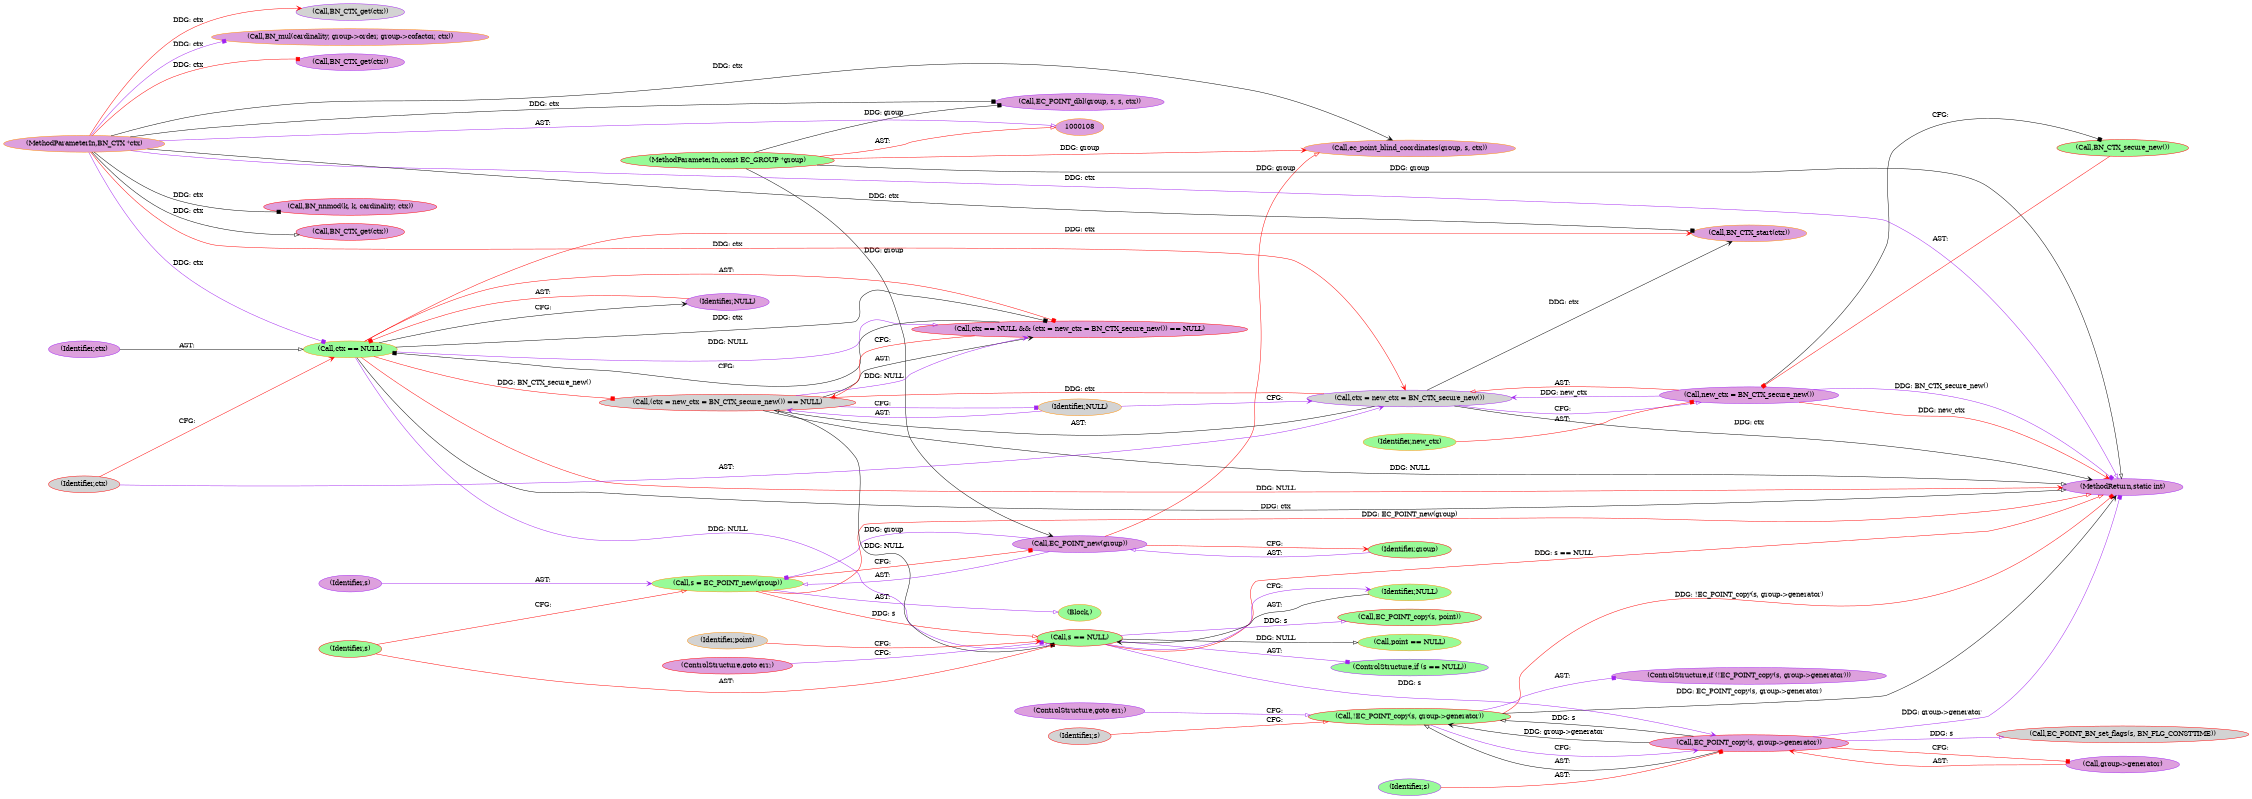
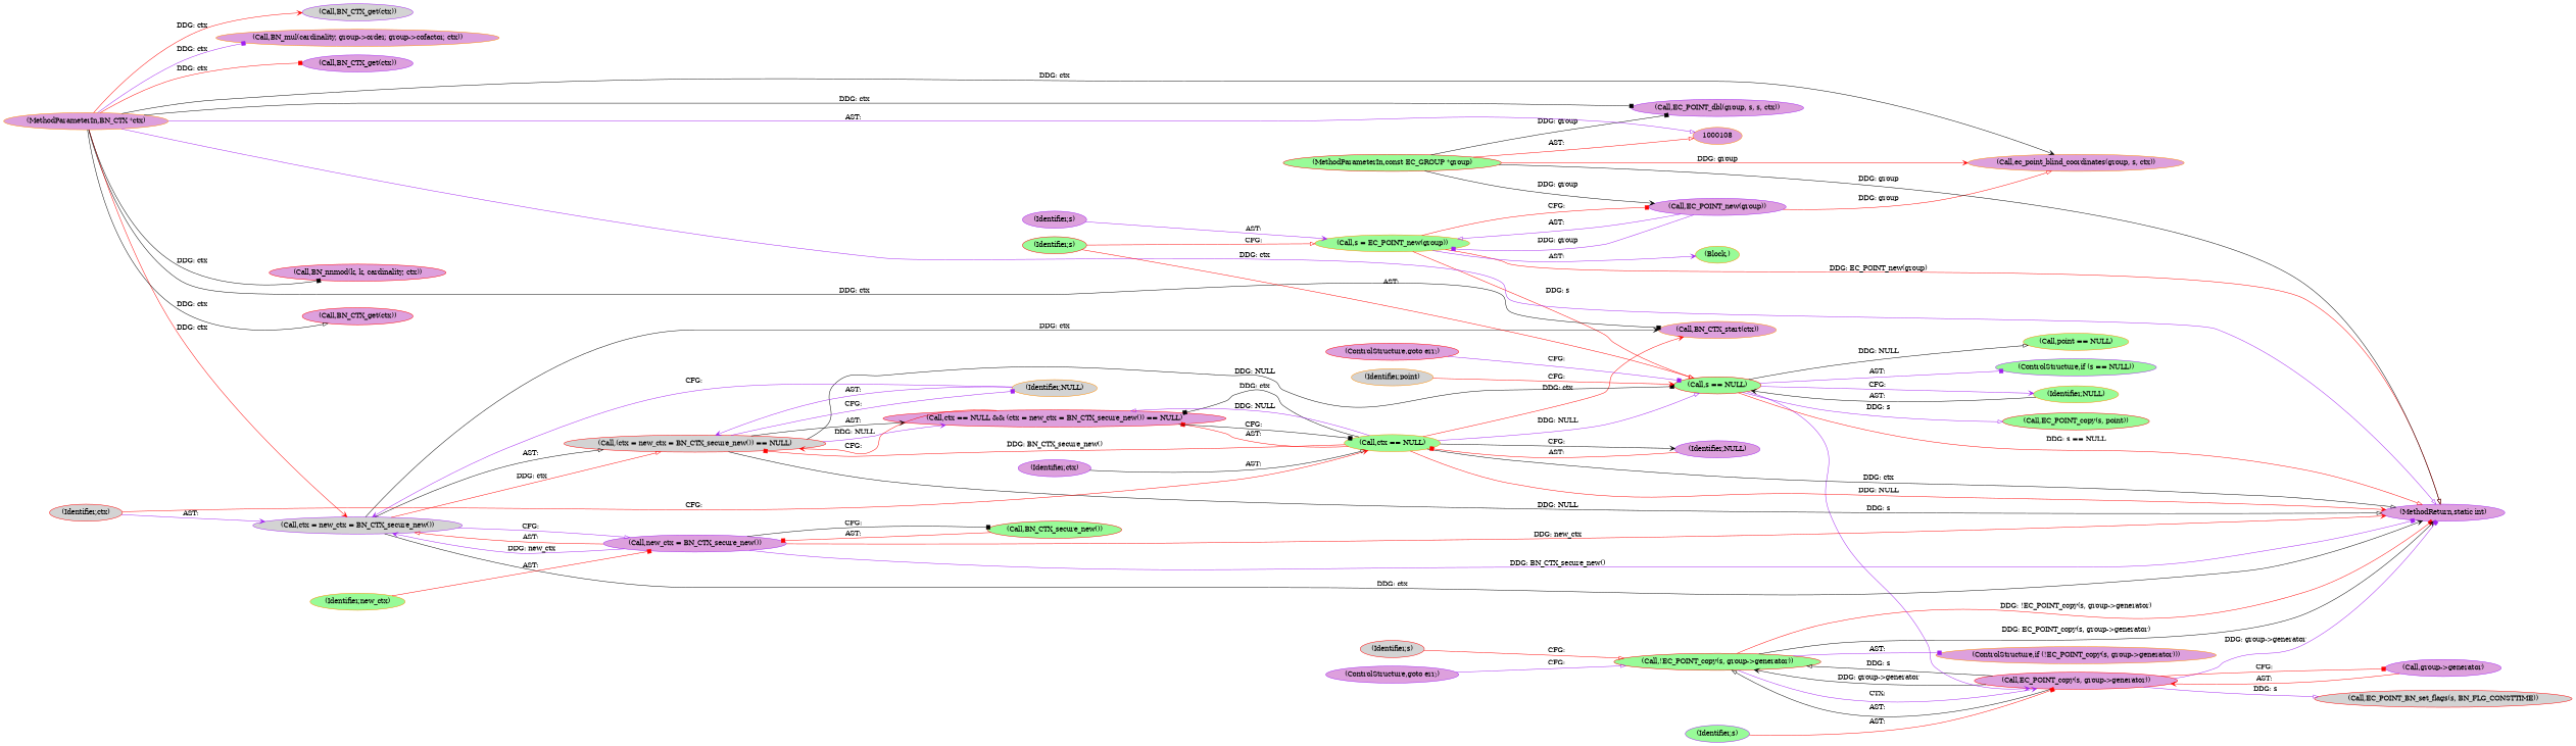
  digraph {
    rankdir=LR
    node [color=red fillcolor=plum style=filled]
    edge [arrowhead=vee color=red]
    n1 [fillcolor=palegreen label="(Call,!EC_POINT_copy(s, group->generator))"]
    n2 [label="(Call,EC_POINT_copy(s, group->generator))"]
-   n3 [color=purple label="(ControlStructure,if (!EC_POINT_copy(s, group->generator)))"]
+   n3 [color=darkorange label="(ControlStructure,if (!EC_POINT_copy(s, group->generator)))"]
    n4 [color=purple label="(MethodReturn,static int)"]
    n5 [fillcolor=lightgrey label="(Call,EC_POINT_BN_set_flags(s, BN_FLG_CONSTTIME))"]
    n6 [color=purple label="(Call,group->generator)"]
    n7 [fillcolor=palegreen label="(Call,s == NULL)"]
    n8 [color=purple fillcolor=palegreen label="(ControlStructure,if (s == NULL))"]
    n9 [color=darkorange fillcolor=palegreen label="(Identifier,NULL)"]
    n10 [fillcolor=palegreen label="(Call,EC_POINT_copy(s, point))"]
    n11 [color=darkorange fillcolor=palegreen label="(Call,point == NULL)"]
    n12 [color=darkorange fillcolor=palegreen label="(Call,s = EC_POINT_new(group))"]
    n13 [color=purple label="(Call,EC_POINT_new(group))"]
    n14 [color=darkorange fillcolor=palegreen label="(Block,)"]
-   n15 [fillcolor=palegreen label="(Identifier,group)"]
    n16 [color=darkorange label="(Call,ec_point_blind_coordinates(group, s, ctx))"]
    n17 [fillcolor=palegreen label="(MethodParameterIn,const EC_GROUP *group)"]
    n18 [color=purple label="(Call,EC_POINT_dbl(group, s, s, ctx))"]
    1000108 [color=darkorange]
    n20 [color=darkorange fillcolor=palegreen label="(Call,ctx == NULL)"]
    n21 [fillcolor=lightgrey label="(Call,(ctx = new_ctx = BN_CTX_secure_new()) == NULL)"]
    n22 [color=purple label="(Identifier,NULL)"]
    n23 [color=darkorange label="(Call,BN_CTX_start(ctx))"]
    n24 [label="(Call,ctx == NULL && (ctx = new_ctx = BN_CTX_secure_new()) == NULL)"]
    n25 [color=darkorange fillcolor=lightgrey label="(Identifier,NULL)"]
    n26 [color=darkorange label="(MethodParameterIn,BN_CTX *ctx)"]
    n27 [color=purple fillcolor=lightgrey label="(Call,ctx = new_ctx = BN_CTX_secure_new())"]
    n28 [label="(Call,BN_nnmod(k, k, cardinality, ctx))"]
    n29 [label="(Call,BN_CTX_get(ctx))"]
    n30 [color=purple fillcolor=lightgrey label="(Call,BN_CTX_get(ctx))"]
    n31 [color=darkorange label="(Call,BN_mul(cardinality, group->order, group->cofactor, ctx))"]
    n32 [color=purple label="(Call,BN_CTX_get(ctx))"]
    n33 [color=purple label="(Call,new_ctx = BN_CTX_secure_new())"]
    n34 [fillcolor=palegreen label="(Call,BN_CTX_secure_new())"]
    n35 [label="(ControlStructure,goto err;)"]
    n36 [fillcolor=palegreen label="(Identifier,s)"]
    n37 [color=purple fillcolor=palegreen label="(Identifier,s)"]
    n38 [fillcolor=lightgrey label="(Identifier,s)"]
    n39 [color=purple label="(Identifier,s)"]
    n40 [color=purple label="(Identifier,ctx)"]
    n41 [color=darkorange fillcolor=lightgrey label="(Identifier,point)"]
    n42 [fillcolor=lightgrey label="(Identifier,ctx)"]
    n43 [color=purple label="(ControlStructure,goto err;)"]
    n44 [color=darkorange fillcolor=palegreen label="(Identifier,new_ctx)"]
-   n1 -> n2 [color=purple label="CFG: "]
+   n1 -> n2 [color=purple label="CTX: "]
    n1 -> n3 [arrowhead=box color=purple label="AST: "]
    n1 -> n4 [arrowhead=box label="DDG: !EC_POINT_copy(s, group->generator)"]
    n1 -> n4 [color=black label="DDG: EC_POINT_copy(s, group->generator)"]
    n2 -> n1 [arrowhead=onormal color=black label="AST: "]
    n2 -> n1 [arrowhead=onormal color=black label="DDG: s"]
    n2 -> n1 [color=black label="DDG: group->generator"]
    n2 -> n4 [arrowhead=box color=purple label="DDG: group->generator"]
    n2 -> n5 [arrowhead=onormal color=purple label="DDG: s"]
    n2 -> n6 [arrowhead=box label="CFG: "]
    n6 -> n2 [label="AST: "]
    n7 -> n2 [color=purple label="DDG: s"]
    n7 -> n4 [arrowhead=onormal label="DDG: s == NULL"]
    n7 -> n8 [arrowhead=box color=purple label="AST: "]
    n7 -> n9 [color=purple label="CFG: "]
    n7 -> n10 [arrowhead=onormal color=purple label="DDG: s"]
    n7 -> n11 [arrowhead=onormal color=black label="DDG: NULL"]
    n9 -> n7 [color=black label="AST: "]
    n12 -> n4 [arrowhead=onormal label="DDG: EC_POINT_new(group)"]
    n12 -> n7 [arrowhead=onormal label="DDG: s"]
    n12 -> n13 [arrowhead=box label="CFG: "]
-   n12 -> n14 [arrowhead=onormal color=purple label="AST: "]
+   n12 -> n14 [color=purple label="AST: "]
    n13 -> n12 [arrowhead=onormal color=purple label="AST: "]
    n13 -> n12 [arrowhead=box color=purple label="DDG: group"]
-   n13 -> n15 [label="CFG: "]
    n13 -> n16 [arrowhead=onormal label="DDG: group"]
-   n15 -> n13 [arrowhead=onormal color=purple label="AST: "]
    n17 -> n4 [arrowhead=onormal color=black label="DDG: group"]
    n17 -> n13 [color=black label="DDG: group"]
    n17 -> n16 [label="DDG: group"]
    n17 -> n18 [arrowhead=box color=black label="DDG: group"]
    n17 -> 1000108 [arrowhead=onormal label="AST: "]
    n20 -> n4 [label="DDG: NULL"]
    n20 -> n4 [arrowhead=onormal color=black label="DDG: ctx"]
    n20 -> n7 [arrowhead=onormal color=purple label="DDG: NULL"]
    n20 -> n21 [arrowhead=box label="DDG: BN_CTX_secure_new()"]
    n20 -> n22 [color=black label="CFG: "]
    n20 -> n23 [label="DDG: ctx"]
    n20 -> n24 [arrowhead=box label="AST: "]
    n20 -> n24 [arrowhead=box color=black label="DDG: ctx"]
    n20 -> n24 [arrowhead=onormal color=purple label="DDG: NULL"]
    n21 -> n4 [arrowhead=onormal color=black label="DDG: NULL"]
    n21 -> n7 [arrowhead=box color=black label="DDG: NULL"]
    n21 -> n24 [color=black label="AST: "]
    n21 -> n24 [color=purple label="DDG: NULL"]
    n21 -> n25 [arrowhead=box color=purple label="CFG: "]
    n22 -> n20 [arrowhead=box label="AST: "]
    n24 -> n20 [arrowhead=box color=black label="CFG: "]
    n24 -> n21 [label="CFG: "]
    n25 -> n21 [color=purple label="AST: "]
    n25 -> n27 [color=purple label="CFG: "]
    n26 -> n4 [arrowhead=onormal color=purple label="DDG: ctx"]
    n26 -> n16 [color=black label="DDG: ctx"]
    n26 -> n18 [arrowhead=box color=black label="DDG: ctx"]
    n26 -> 1000108 [arrowhead=onormal color=purple label="AST: "]
-   n26 -> n20 [arrowhead=box color=purple label="DDG: ctx"]
    n26 -> n23 [arrowhead=box color=black label="DDG: ctx"]
    n26 -> n27 [label="DDG: ctx"]
    n26 -> n28 [arrowhead=box color=black label="DDG: ctx"]
    n26 -> n29 [arrowhead=onormal color=black label="DDG: ctx"]
    n26 -> n30 [label="DDG: ctx"]
    n26 -> n31 [arrowhead=box color=purple label="DDG: ctx"]
    n26 -> n32 [arrowhead=box label="DDG: ctx"]
    n27 -> n4 [color=black label="DDG: ctx"]
    n27 -> n21 [arrowhead=onormal color=black label="AST: "]
    n27 -> n21 [arrowhead=onormal label="DDG: ctx"]
    n27 -> n23 [color=black label="DDG: ctx"]
    n27 -> n33 [arrowhead=onormal color=purple label="CFG: "]
    n33 -> n4 [arrowhead=box color=purple label="DDG: BN_CTX_secure_new()"]
    n33 -> n4 [label="DDG: new_ctx"]
    n33 -> n27 [arrowhead=onormal label="AST: "]
    n33 -> n27 [color=purple label="DDG: new_ctx"]
    n33 -> n34 [arrowhead=box color=black label="CFG: "]
    n34 -> n33 [arrowhead=box label="AST: "]
    n35 -> n7 [arrowhead=box color=purple label="CFG: "]
    n36 -> n7 [arrowhead=onormal label="AST: "]
    n36 -> n12 [arrowhead=onormal label="CFG: "]
    n37 -> n2 [arrowhead=box label="AST: "]
    n38 -> n1 [arrowhead=onormal label="CFG: "]
    n39 -> n12 [color=purple label="AST: "]
    n40 -> n20 [arrowhead=onormal color=black label="AST: "]
    n41 -> n7 [label="CFG: "]
    n42 -> n20 [label="CFG: "]
    n42 -> n27 [color=purple label="AST: "]
    n43 -> n1 [arrowhead=onormal color=purple label="CFG: "]
    n44 -> n33 [arrowhead=box label="AST: "]
  }
